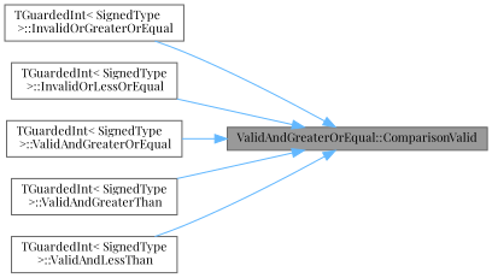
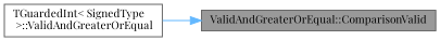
  digraph {
    fontname="Playfair Display"
    rankdir=RL
    node [color=grey40 fillcolor=white fontname="Playfair Display" fontsize=10 shape=box style=filled]
    edge [color=steelblue1 dir=back fontname="Playfair Display" fontsize=10 labelfontname=Helvetica labelfontsize=10 style=solid]
    n1 [color=gray40 fillcolor=grey60 fontcolor=black height=0.2 label="ValidAndGreaterOrEqual::ComparisonValid" width=0.4]
-   n2 [height=0.2 label="TGuardedInt\< SignedType\l \>::InvalidOrGreaterOrEqual" width=0.4]
-   n3 [height=0.2 label="TGuardedInt\< SignedType\l \>::InvalidOrLessOrEqual" width=0.4]
    n4 [height=0.2 label="TGuardedInt\< SignedType\l \>::ValidAndGreaterOrEqual" width=0.4]
-   n5 [height=0.2 label="TGuardedInt\< SignedType\l \>::ValidAndGreaterThan" width=0.4]
-   n6 [height=0.2 label="TGuardedInt\< SignedType\l \>::ValidAndLessThan" width=0.4]
-   n1 -> n2
-   n1 -> n3
    n1 -> n4
-   n1 -> n5
-   n1 -> n6
  }
